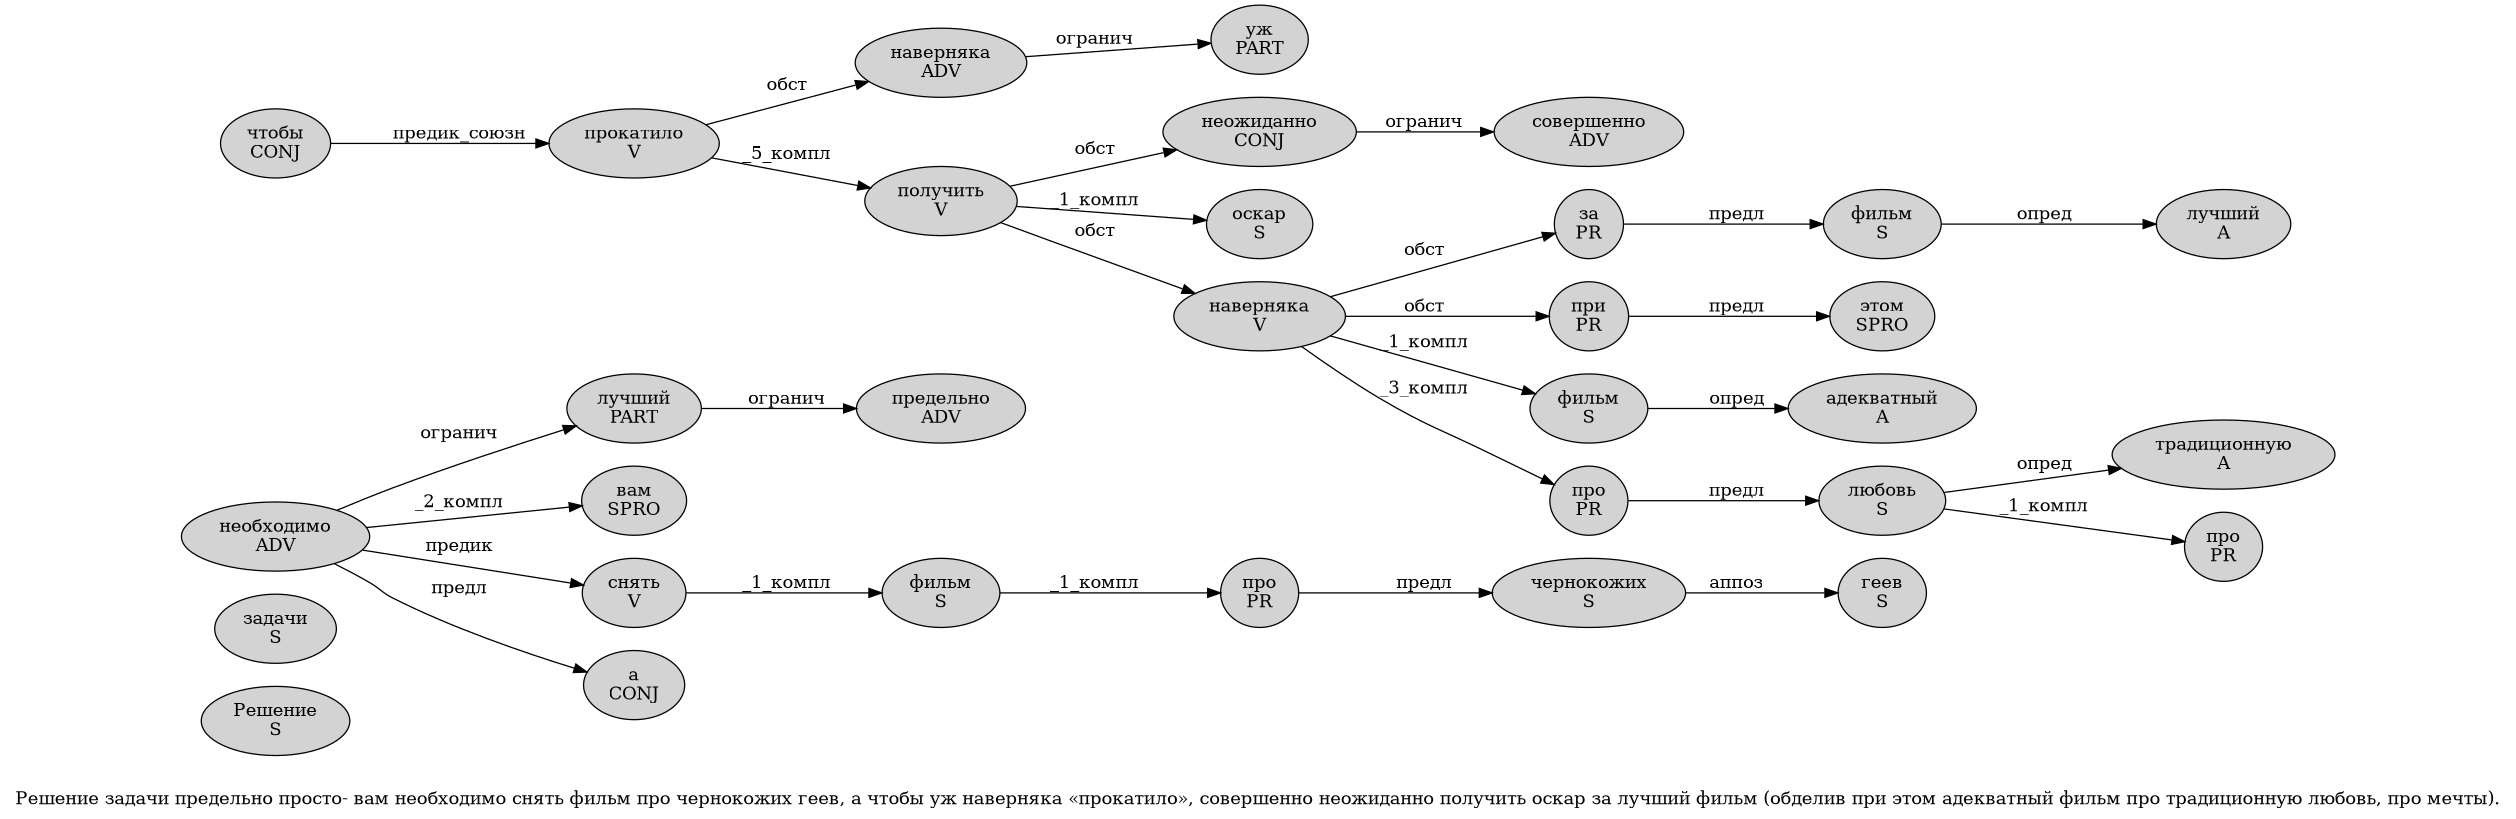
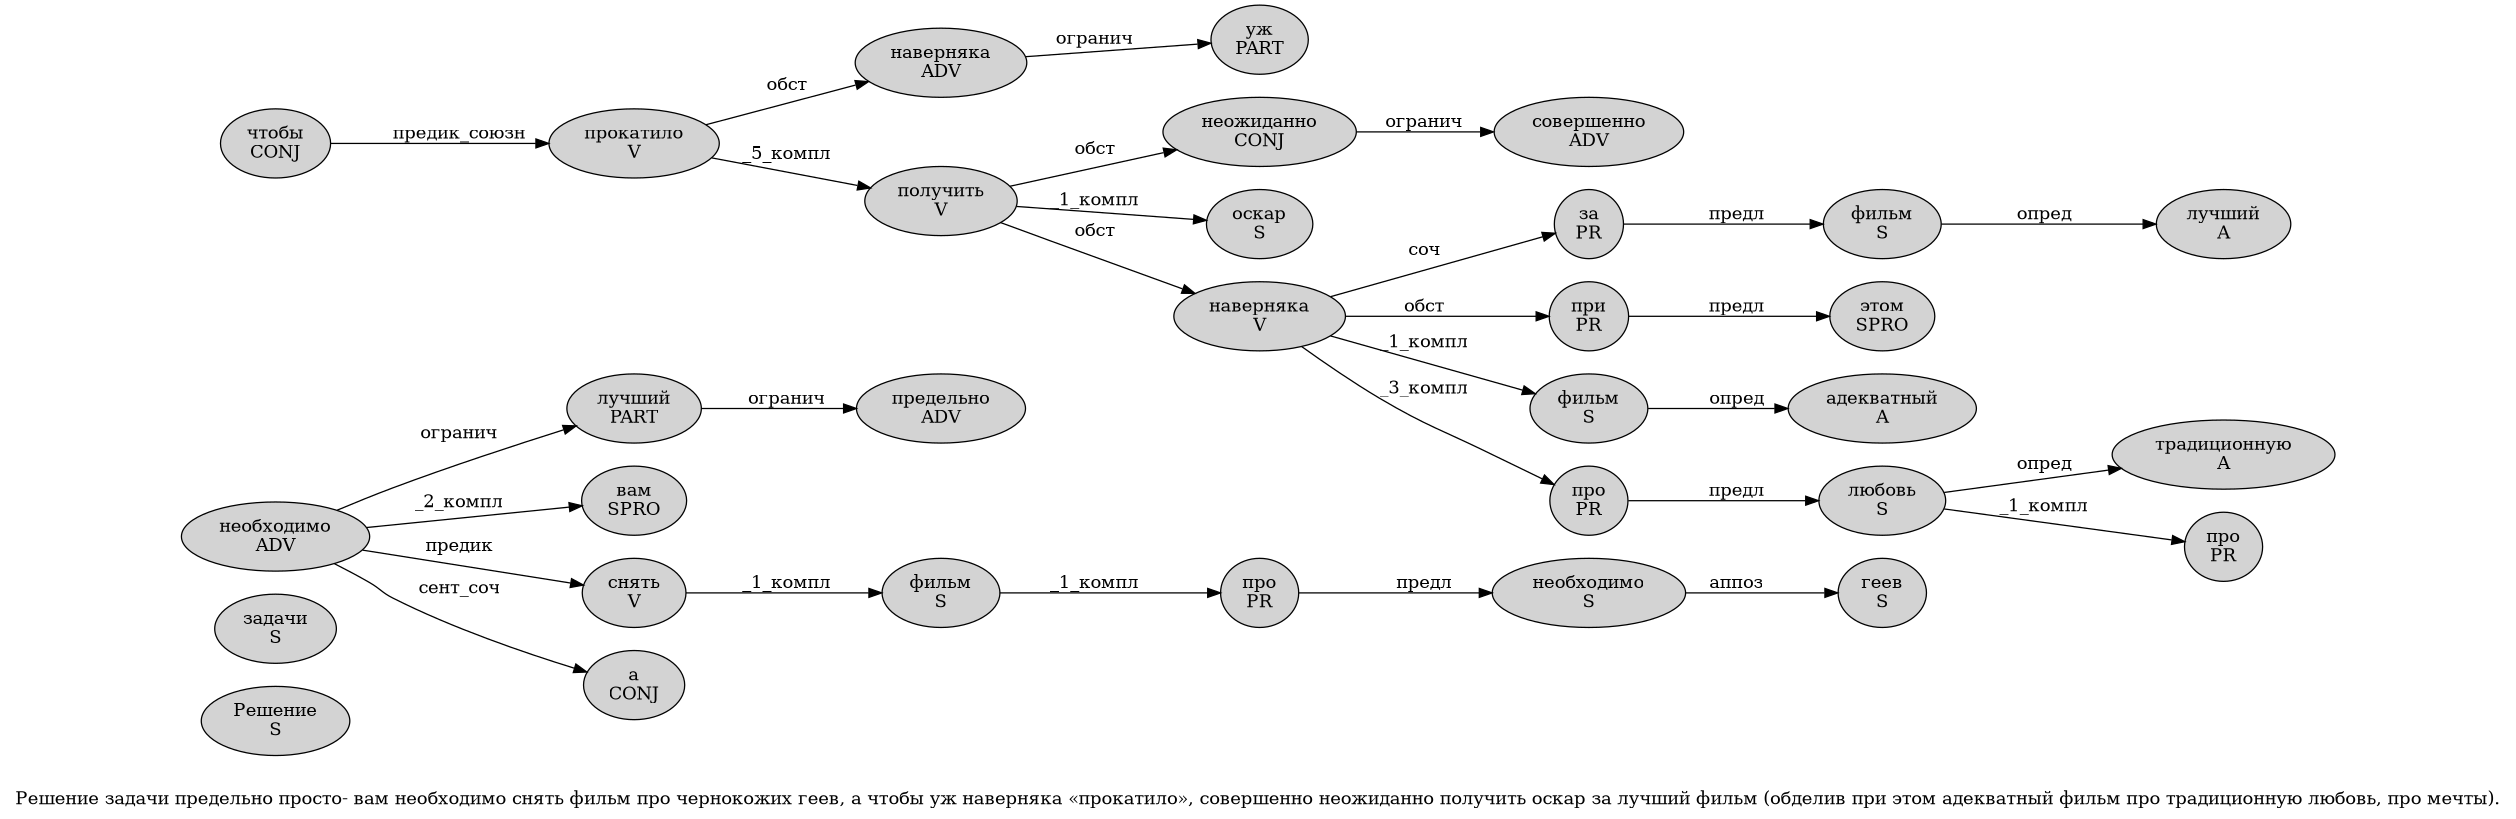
  digraph {
    label="Решение задачи предельно просто- вам необходимо снять фильм про чернокожих геев, а чтобы уж наверняка «прокатило», совершенно неожиданно получить оскар за лучший фильм (обделив при этом адекватный фильм про традиционную любовь, про мечты)."
    rankdir=LR
    node [fillcolor=lightgray penwidth=1 shape=ellipse style=filled]
    n1 [label="Решение\nS"]
    n2 [label="задачи\nS"]
    n3 [label="предельно\nADV"]
    n4 [label="лучший\nPART"]
    n5 [label="вам\nSPRO"]
    n6 [label="необходимо\nADV"]
    n7 [label="снять\nV"]
    n8 [label="а\nCONJ"]
    n9 [label="фильм\nS"]
    n10 [label="про\nPR"]
-   n11 [label="чернокожих\nS"]
+   n11 [label="необходимо\nS"]
    n12 [label="геев\nS"]
    n13 [label="чтобы\nCONJ"]
    n14 [label="прокатило\nV"]
    n15 [label="наверняка\nADV"]
    n16 [label="получить\nV"]
    n17 [label="уж\nPART"]
    n18 [label="неожиданно\nCONJ"]
    n19 [label="оскар\nS"]
    n20 [label="наверняка\nV"]
    n21 [label="совершенно\nADV"]
    n22 [label="за\nPR"]
    n23 [label="при\nPR"]
    n24 [label="фильм\nS"]
    n25 [label="про\nPR"]
    n26 [label="фильм\nS"]
    n27 [label="лучший\nA"]
    n28 [label="этом\nSPRO"]
    n29 [label="адекватный\nA"]
    n30 [label="любовь\nS"]
    n31 [label="традиционную\nA"]
    n32 [label="про\nPR"]
    n4 -> n3 [label="огранич"]
    n6 -> n4 [label="огранич"]
    n6 -> n5 [label="_2_компл"]
    n6 -> n7 [label="предик"]
-   n6 -> n8 [label="предл"]
+   n6 -> n8 [label="сент_соч"]
    n7 -> n9 [label="_1_компл"]
    n9 -> n10 [label="_1_компл"]
    n10 -> n11 [label="предл"]
    n11 -> n12 [label="аппоз"]
    n13 -> n14 [label="предик_союзн"]
    n14 -> n15 [label="обст"]
    n14 -> n16 [label="_5_компл"]
    n15 -> n17 [label="огранич"]
    n16 -> n18 [label="обст"]
    n16 -> n19 [label="_1_компл"]
    n16 -> n20 [label="обст"]
    n18 -> n21 [label="огранич"]
-   n20 -> n22 [label="обст"]
+   n20 -> n22 [label="соч"]
    n20 -> n23 [label="обст"]
    n20 -> n24 [label="_1_компл"]
    n20 -> n25 [label="_3_компл"]
    n22 -> n26 [label="предл"]
    n23 -> n28 [label="предл"]
    n24 -> n29 [label="опред"]
    n25 -> n30 [label="предл"]
    n26 -> n27 [label="опред"]
    n30 -> n31 [label="опред"]
    n30 -> n32 [label="_1_компл"]
  }
